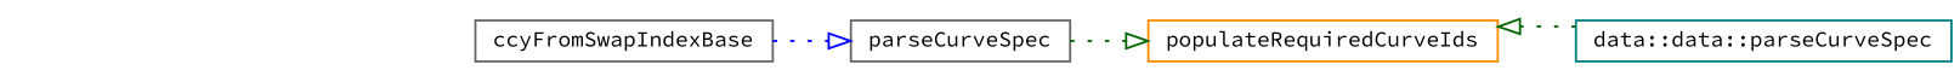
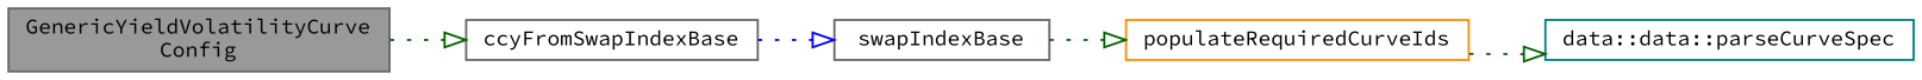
  digraph {
    fontname="Source Code Pro"
    rankdir=LR
    node [color=gray40 fillcolor=white fontname="Source Code Pro" fontsize=10 shape=box style=filled]
    edge [arrowhead=onormal color=darkgreen fontname="Source Code Pro" fontsize=10 labelfontname=Helvetica labelfontsize=10 style=dotted]
+   n1 [fillcolor=grey60 fontcolor=black height=0.2 label="GenericYieldVolatilityCurve\lConfig" width=0.4]
    n2 [height=0.2 label=ccyFromSwapIndexBase width=0.4]
-   n3 [height=0.2 label=parseCurveSpec width=0.4]
+   n3 [height=0.2 label=swapIndexBase width=0.4]
    n4 [color=darkorange height=0.2 label=populateRequiredCurveIds width=0.4]
    n5 [color=teal height=0.2 label="data::data::parseCurveSpec" width=0.4]
+   n1 -> n2
    n2 -> n3 [color=blue]
    n3 -> n4
-   n5 -> n4
+   n4 -> n5
  }
